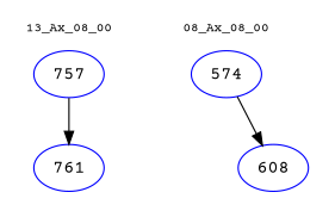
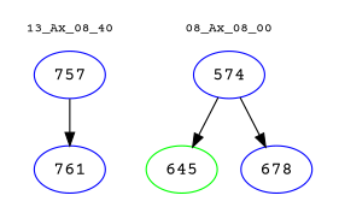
  digraph {
    fontname="Courier Prime"
    node [color=blue fontname="Courier Prime"]
    edge [color=black fontname="Courier Prime"]
    n1 [label=757]
    n2 [label=761]
    n3 [label=574]
-   n5 [label=608]
+   n4 [color=green label=645]
+   n5 [label=678]
    subgraph cluster_1 {
      color=white
      fontsize=10
-     label="13_Ax_08_00"
+     label="13_Ax_08_40"
      n1
      n2
    }
    subgraph cluster_2 {
      color=white
      fontsize=10
      label="08_Ax_08_00"
      n3
+     n4
      n5
    }
    n1 -> n2
+   n3 -> n4
    n3 -> n5
  }
